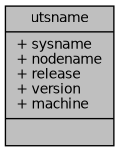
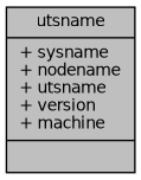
  digraph {
-   n1 [color=black fillcolor=grey75 fontcolor=black fontname=Helvetica fontsize=10 height=0.2 label="{utsname\n|+ sysname\l+ nodename\l+ release\l+ version\l+ machine\l|}" shape=record style=filled width=0.4]
+   n1 [color=black fillcolor=grey75 fontcolor=black fontname=Helvetica fontsize=10 height=0.2 label="{utsname\n|+ sysname\l+ nodename\l+ utsname\l+ version\l+ machine\l|}" shape=record style=filled width=0.4]
  }
